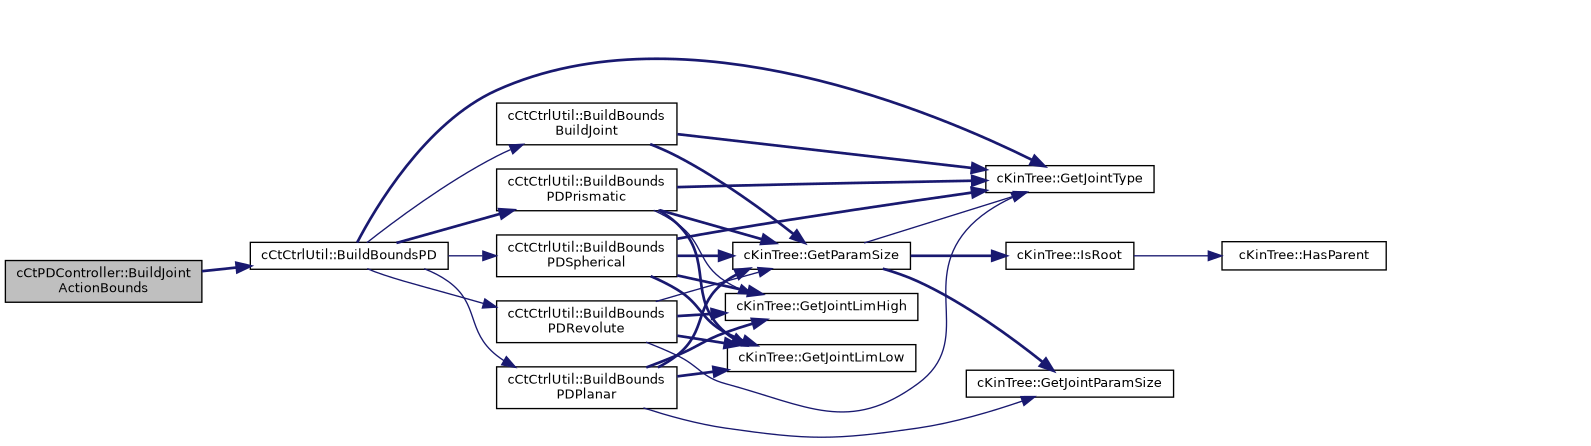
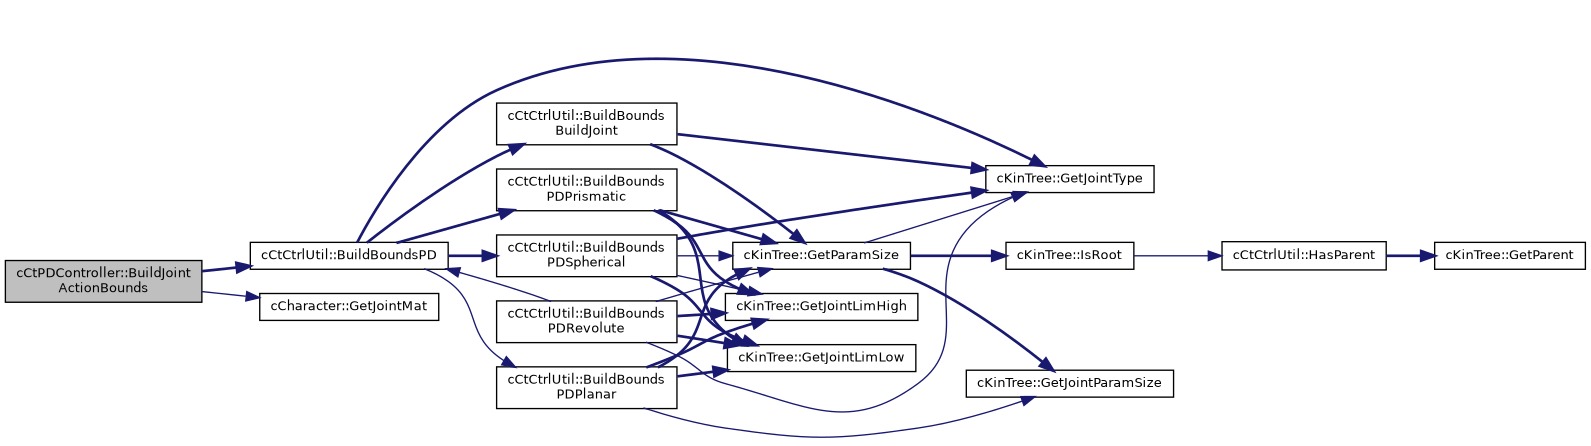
  digraph {
    rankdir=LR
    node [color=black fillcolor=white fontname=Helvetica fontsize=10 shape=record style=filled]
    edge [color=midnightblue fontname=Helvetica fontsize=10 labelfontname=Helvetica labelfontsize=10 style=bold]
    n1 [fillcolor=grey75 fontcolor=black height=0.2 label="cCtPDController::BuildJoint\lActionBounds" width=0.4]
    n2 [height=0.2 label="cCtCtrlUtil::BuildBoundsPD" width=0.4]
+   n3 [height=0.2 label="cCharacter::GetJointMat" width=0.4]
    n4 [height=0.2 label="cCtCtrlUtil::BuildBounds\lBuildJoint" width=0.4]
    n5 [height=0.2 label="cKinTree::GetJointType" width=0.4]
    n6 [height=0.2 label="cCtCtrlUtil::BuildBounds\lPDPlanar" width=0.4]
    n7 [height=0.2 label="cCtCtrlUtil::BuildBounds\lPDPrismatic" width=0.4]
    n8 [height=0.2 label="cCtCtrlUtil::BuildBounds\lPDRevolute" width=0.4]
    n9 [height=0.2 label="cCtCtrlUtil::BuildBounds\lPDSpherical" width=0.4]
    n10 [height=0.2 label="cKinTree::GetParamSize" width=0.4]
    n11 [height=0.2 label="cKinTree::GetJointParamSize" width=0.4]
    n12 [height=0.2 label="cKinTree::GetJointLimHigh" width=0.4]
    n13 [height=0.2 label="cKinTree::GetJointLimLow" width=0.4]
    n14 [height=0.2 label="cKinTree::IsRoot" width=0.4]
-   n15 [height=0.2 label="cKinTree::HasParent" width=0.4]
+   n15 [height=0.2 label="cCtCtrlUtil::HasParent" width=0.4]
+   n16 [height=0.2 label="cKinTree::GetParent" width=0.4]
    n1 -> n2
-   n2 -> n4 [style=solid]
+   n1 -> n3 [style=solid]
+   n2 -> n4
    n2 -> n5
    n2 -> n6 [style=solid]
    n2 -> n7
-   n2 -> n8 [style=solid]
-   n2 -> n9 [style=solid]
+   n8 -> n2 [style=solid]
+   n2 -> n9
    n4 -> n5
    n4 -> n10
    n6 -> n10
    n6 -> n11 [style=solid]
    n6 -> n12
    n6 -> n13
-   n7 -> n5
    n7 -> n10
-   n7 -> n12 [style=solid]
+   n7 -> n12
    n7 -> n13
    n8 -> n5 [style=solid]
    n8 -> n10 [style=solid]
    n8 -> n12
    n8 -> n13
    n9 -> n5
-   n9 -> n10
-   n9 -> n12
+   n9 -> n10 [style=solid]
+   n9 -> n12 [style=solid]
    n9 -> n13
    n10 -> n5 [style=solid]
    n10 -> n11
    n10 -> n14
    n14 -> n15 [style=solid]
+   n15 -> n16
  }
